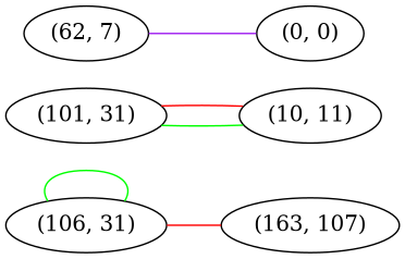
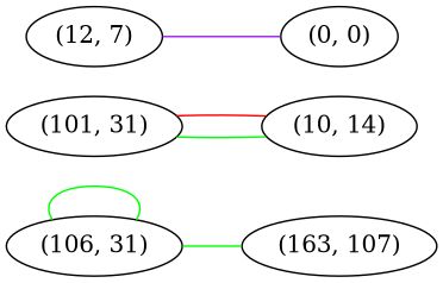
  graph {
    rankdir=LR
    edge [color=green weight=2]
    "(106, 31)"
    "(163, 107)"
    "(101, 31)"
-   "(10, 14)" [label="(10, 11)"]
-   "(12, 7)" [label="(62, 7)"]
+   "(10, 14)"
+   "(12, 7)"
    "(0, 0)"
    "(106, 31)" -- "(106, 31)"
-   "(106, 31)" -- "(163, 107)" [color=red weight=1]
+   "(106, 31)" -- "(163, 107)" [weight=1]
    "(101, 31)" -- "(10, 14)"
    "(101, 31)" -- "(10, 14)" [color=red weight=1]
    "(12, 7)" -- "(0, 0)" [color=purple weight=4]
  }
